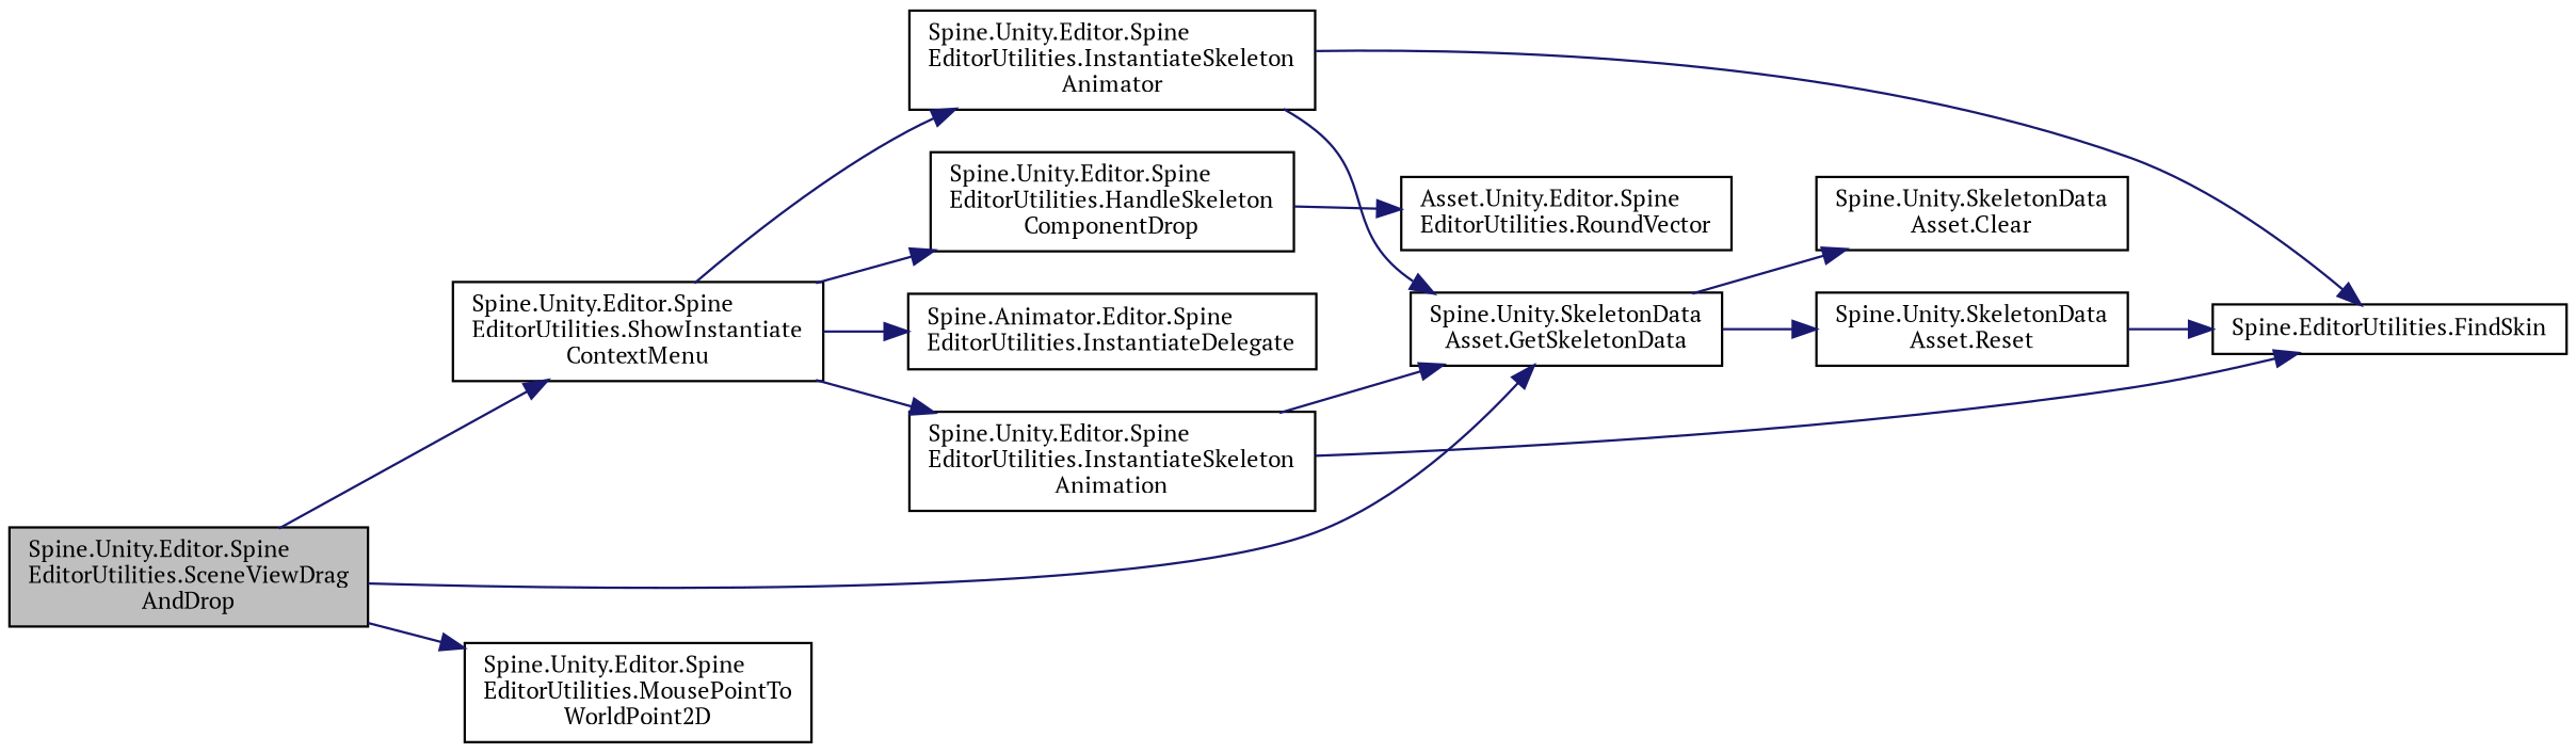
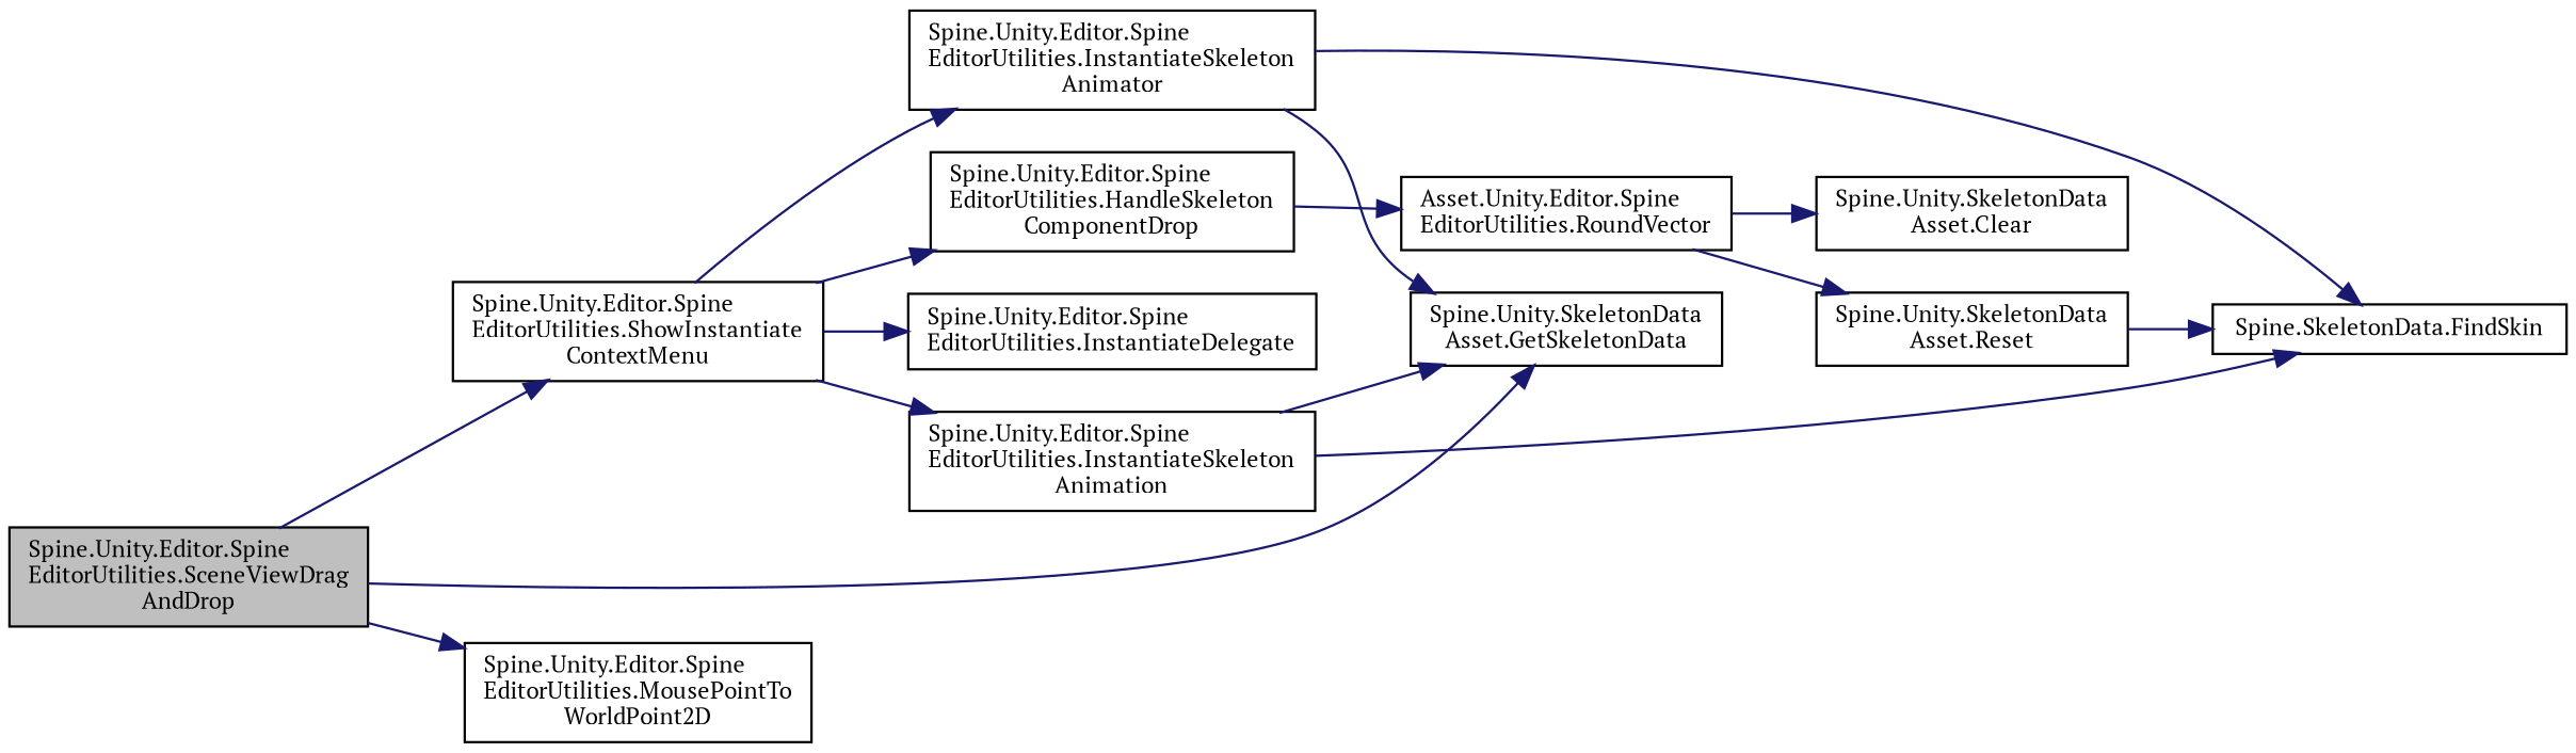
  digraph {
    fontname="PT Serif"
    rankdir=LR
    node [color=black fillcolor=white fontname="PT Serif" fontsize=10 shape=record style=filled]
    edge [color=midnightblue fontname="PT Serif" fontsize=10 labelfontname=Helvetica labelfontsize=10 style=solid]
    n1 [fillcolor=grey75 fontcolor=black height=0.2 label="Spine.Unity.Editor.Spine\lEditorUtilities.SceneViewDrag\lAndDrop" width=0.4]
    n2 [height=0.2 label="Spine.Unity.SkeletonData\lAsset.GetSkeletonData" width=0.4]
    n3 [height=0.2 label="Spine.Unity.Editor.Spine\lEditorUtilities.MousePointTo\lWorldPoint2D" width=0.4]
    n4 [height=0.2 label="Spine.Unity.Editor.Spine\lEditorUtilities.ShowInstantiate\lContextMenu" width=0.4]
    n5 [height=0.2 label="Spine.Unity.SkeletonData\lAsset.Clear" width=0.4]
    n6 [height=0.2 label="Spine.Unity.SkeletonData\lAsset.Reset" width=0.4]
    n7 [height=0.2 label="Spine.Unity.Editor.Spine\lEditorUtilities.HandleSkeleton\lComponentDrop" width=0.4]
-   n8 [height=0.2 label="Spine.Animator.Editor.Spine\lEditorUtilities.InstantiateDelegate" width=0.4]
+   n8 [height=0.2 label="Spine.Unity.Editor.Spine\lEditorUtilities.InstantiateDelegate" width=0.4]
    n9 [height=0.2 label="Spine.Unity.Editor.Spine\lEditorUtilities.InstantiateSkeleton\lAnimation" width=0.4]
    n10 [height=0.2 label="Spine.Unity.Editor.Spine\lEditorUtilities.InstantiateSkeleton\lAnimator" width=0.4]
-   n11 [height=0.2 label="Spine.EditorUtilities.FindSkin" width=0.4]
+   n11 [height=0.2 label="Spine.SkeletonData.FindSkin" width=0.4]
    n12 [height=0.2 label="Asset.Unity.Editor.Spine\lEditorUtilities.RoundVector" width=0.4]
    n1 -> n2
    n1 -> n3
    n1 -> n4
-   n2 -> n5
-   n2 -> n6
+   n12 -> n5
+   n12 -> n6
    n4 -> n7
    n4 -> n8
    n4 -> n9
    n4 -> n10
    n6 -> n11
    n7 -> n12
    n9 -> n2
    n9 -> n11
    n10 -> n2
    n10 -> n11
  }
